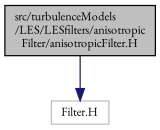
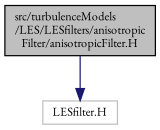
  digraph {
    fontname="EB Garamond"
    node [fontname="EB Garamond" fontsize=10 shape=record]
    n1 [color=black fillcolor=grey75 fontcolor=black height=0.2 label="src/turbulenceModels\l/LES/LESfilters/anisotropic\lFilter/anisotropicFilter.H" style=filled width=0.4]
-   n2 [color=grey75 height=0.2 label="Filter.H" width=0.4]
+   n2 [color=grey75 height=0.2 label="LESfilter.H" width=0.4]
    n1 -> n2 [color=midnightblue fontname="EB Garamond" fontsize=10 labelfontname=FreeSans labelfontsize=10 style=solid]
  }
